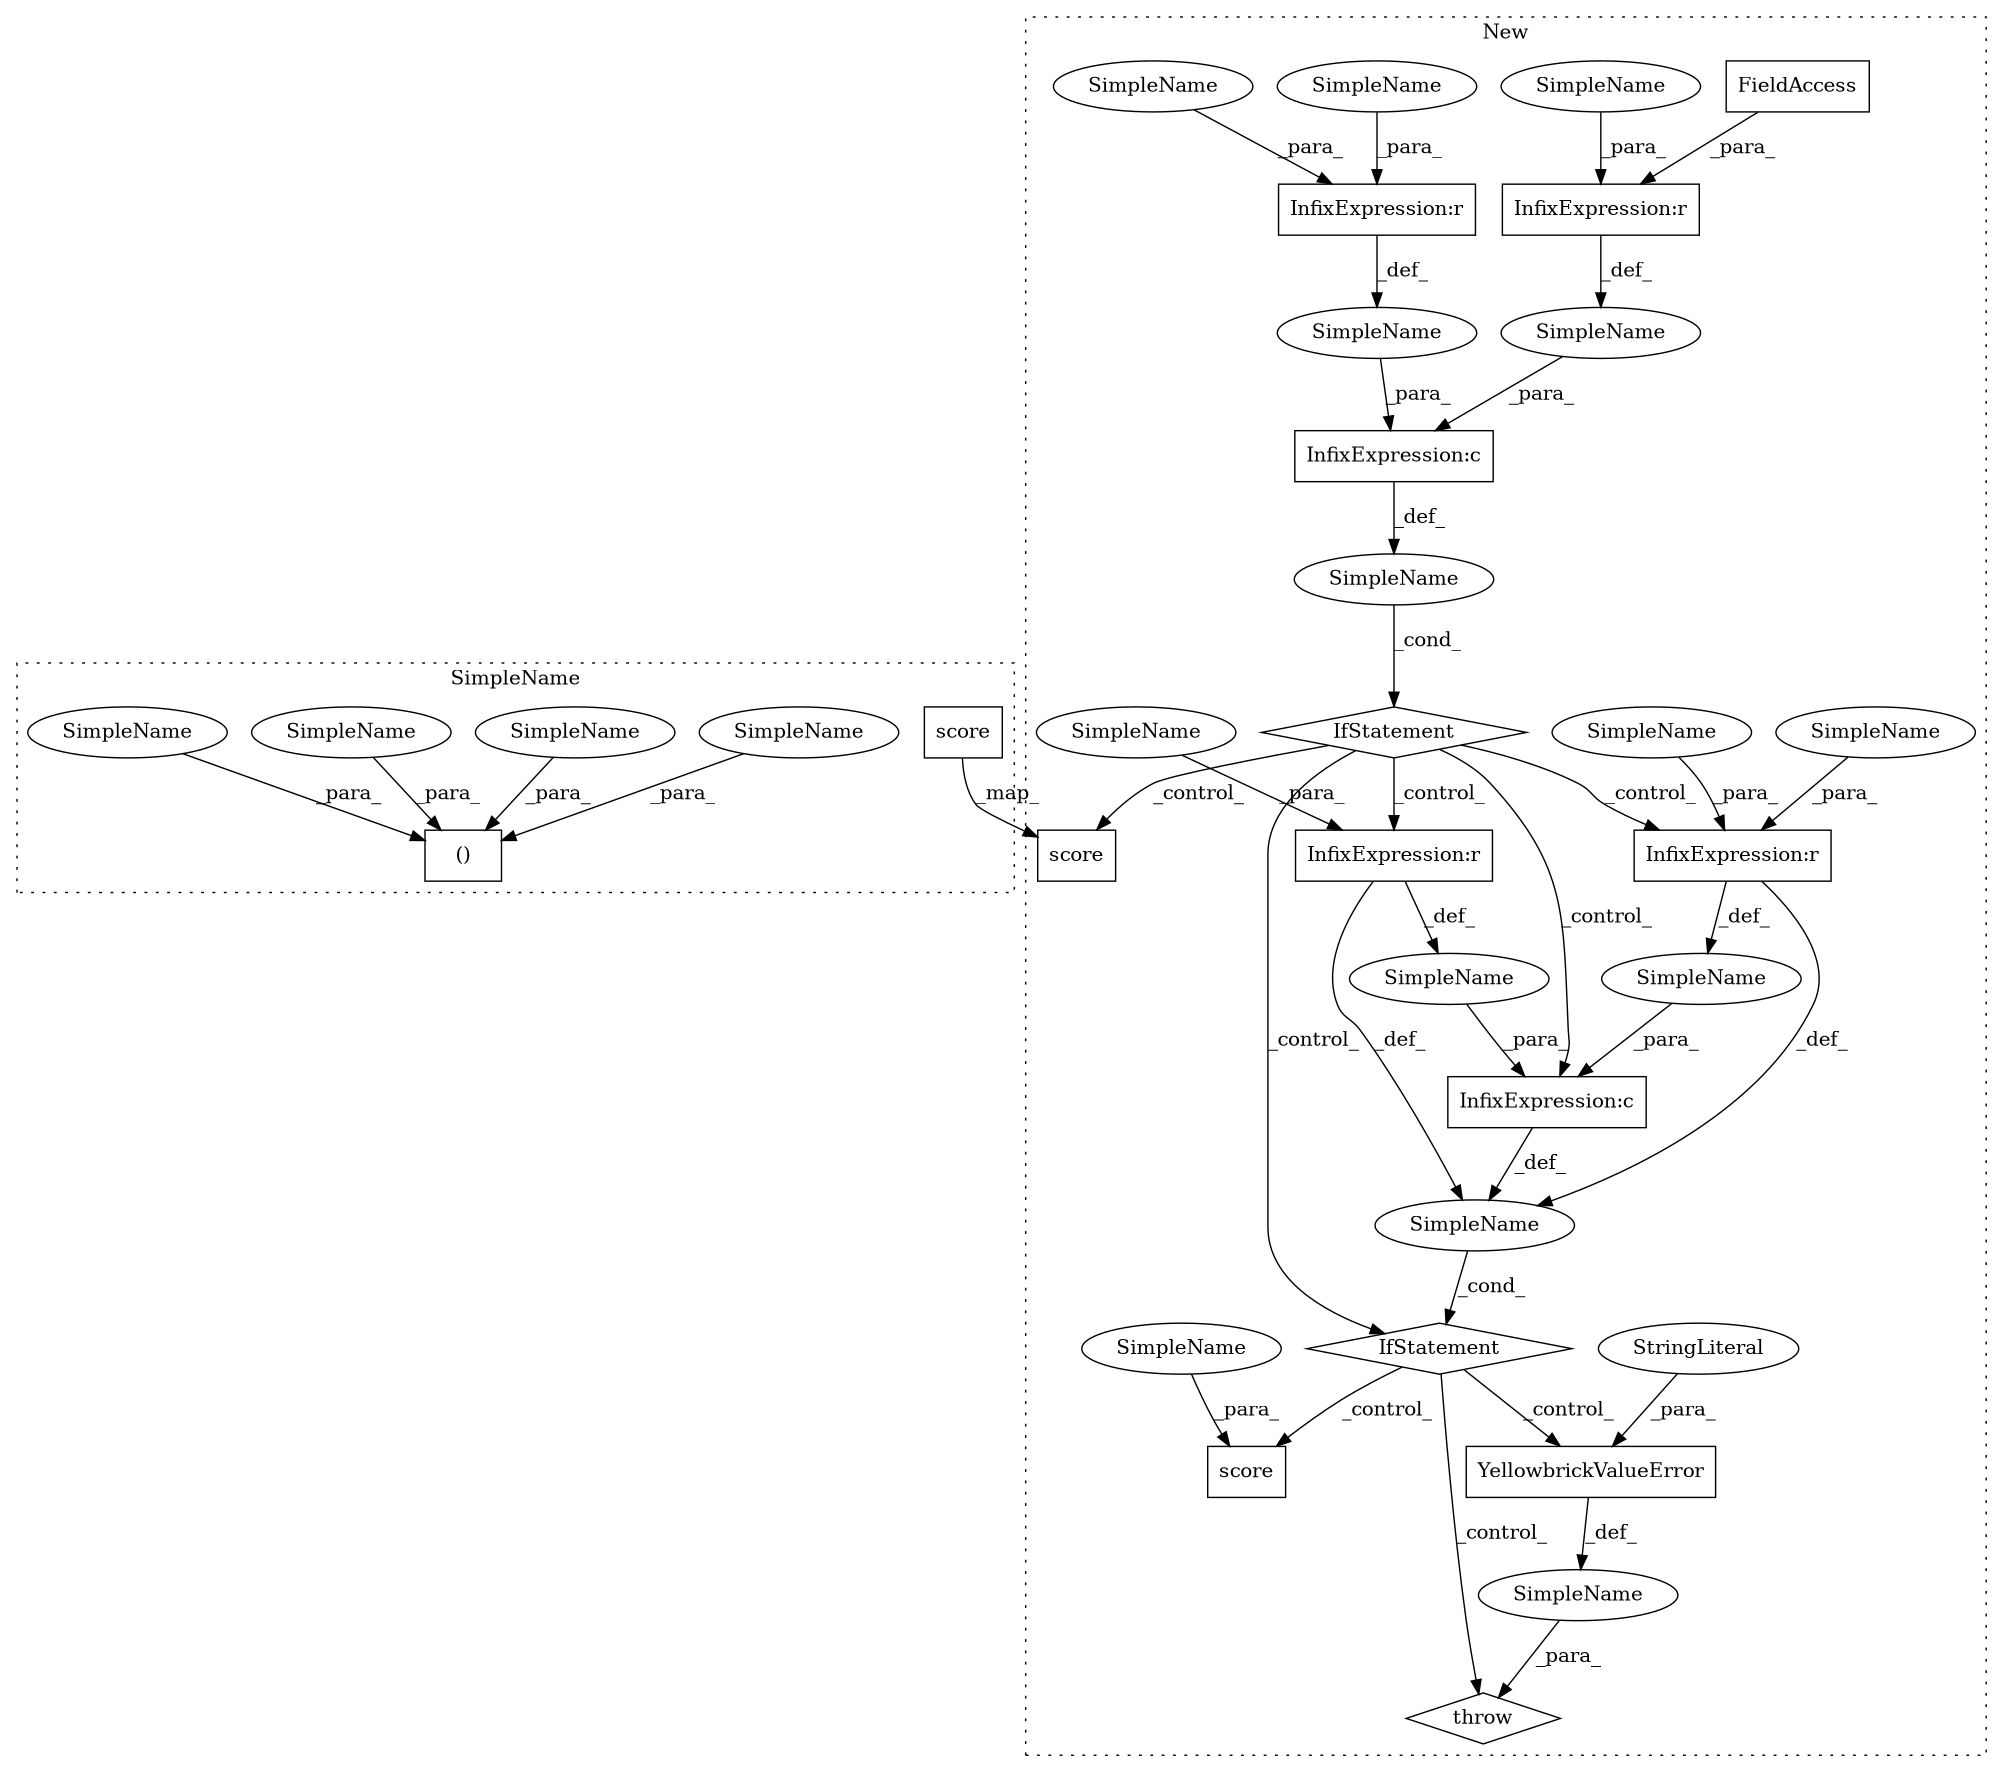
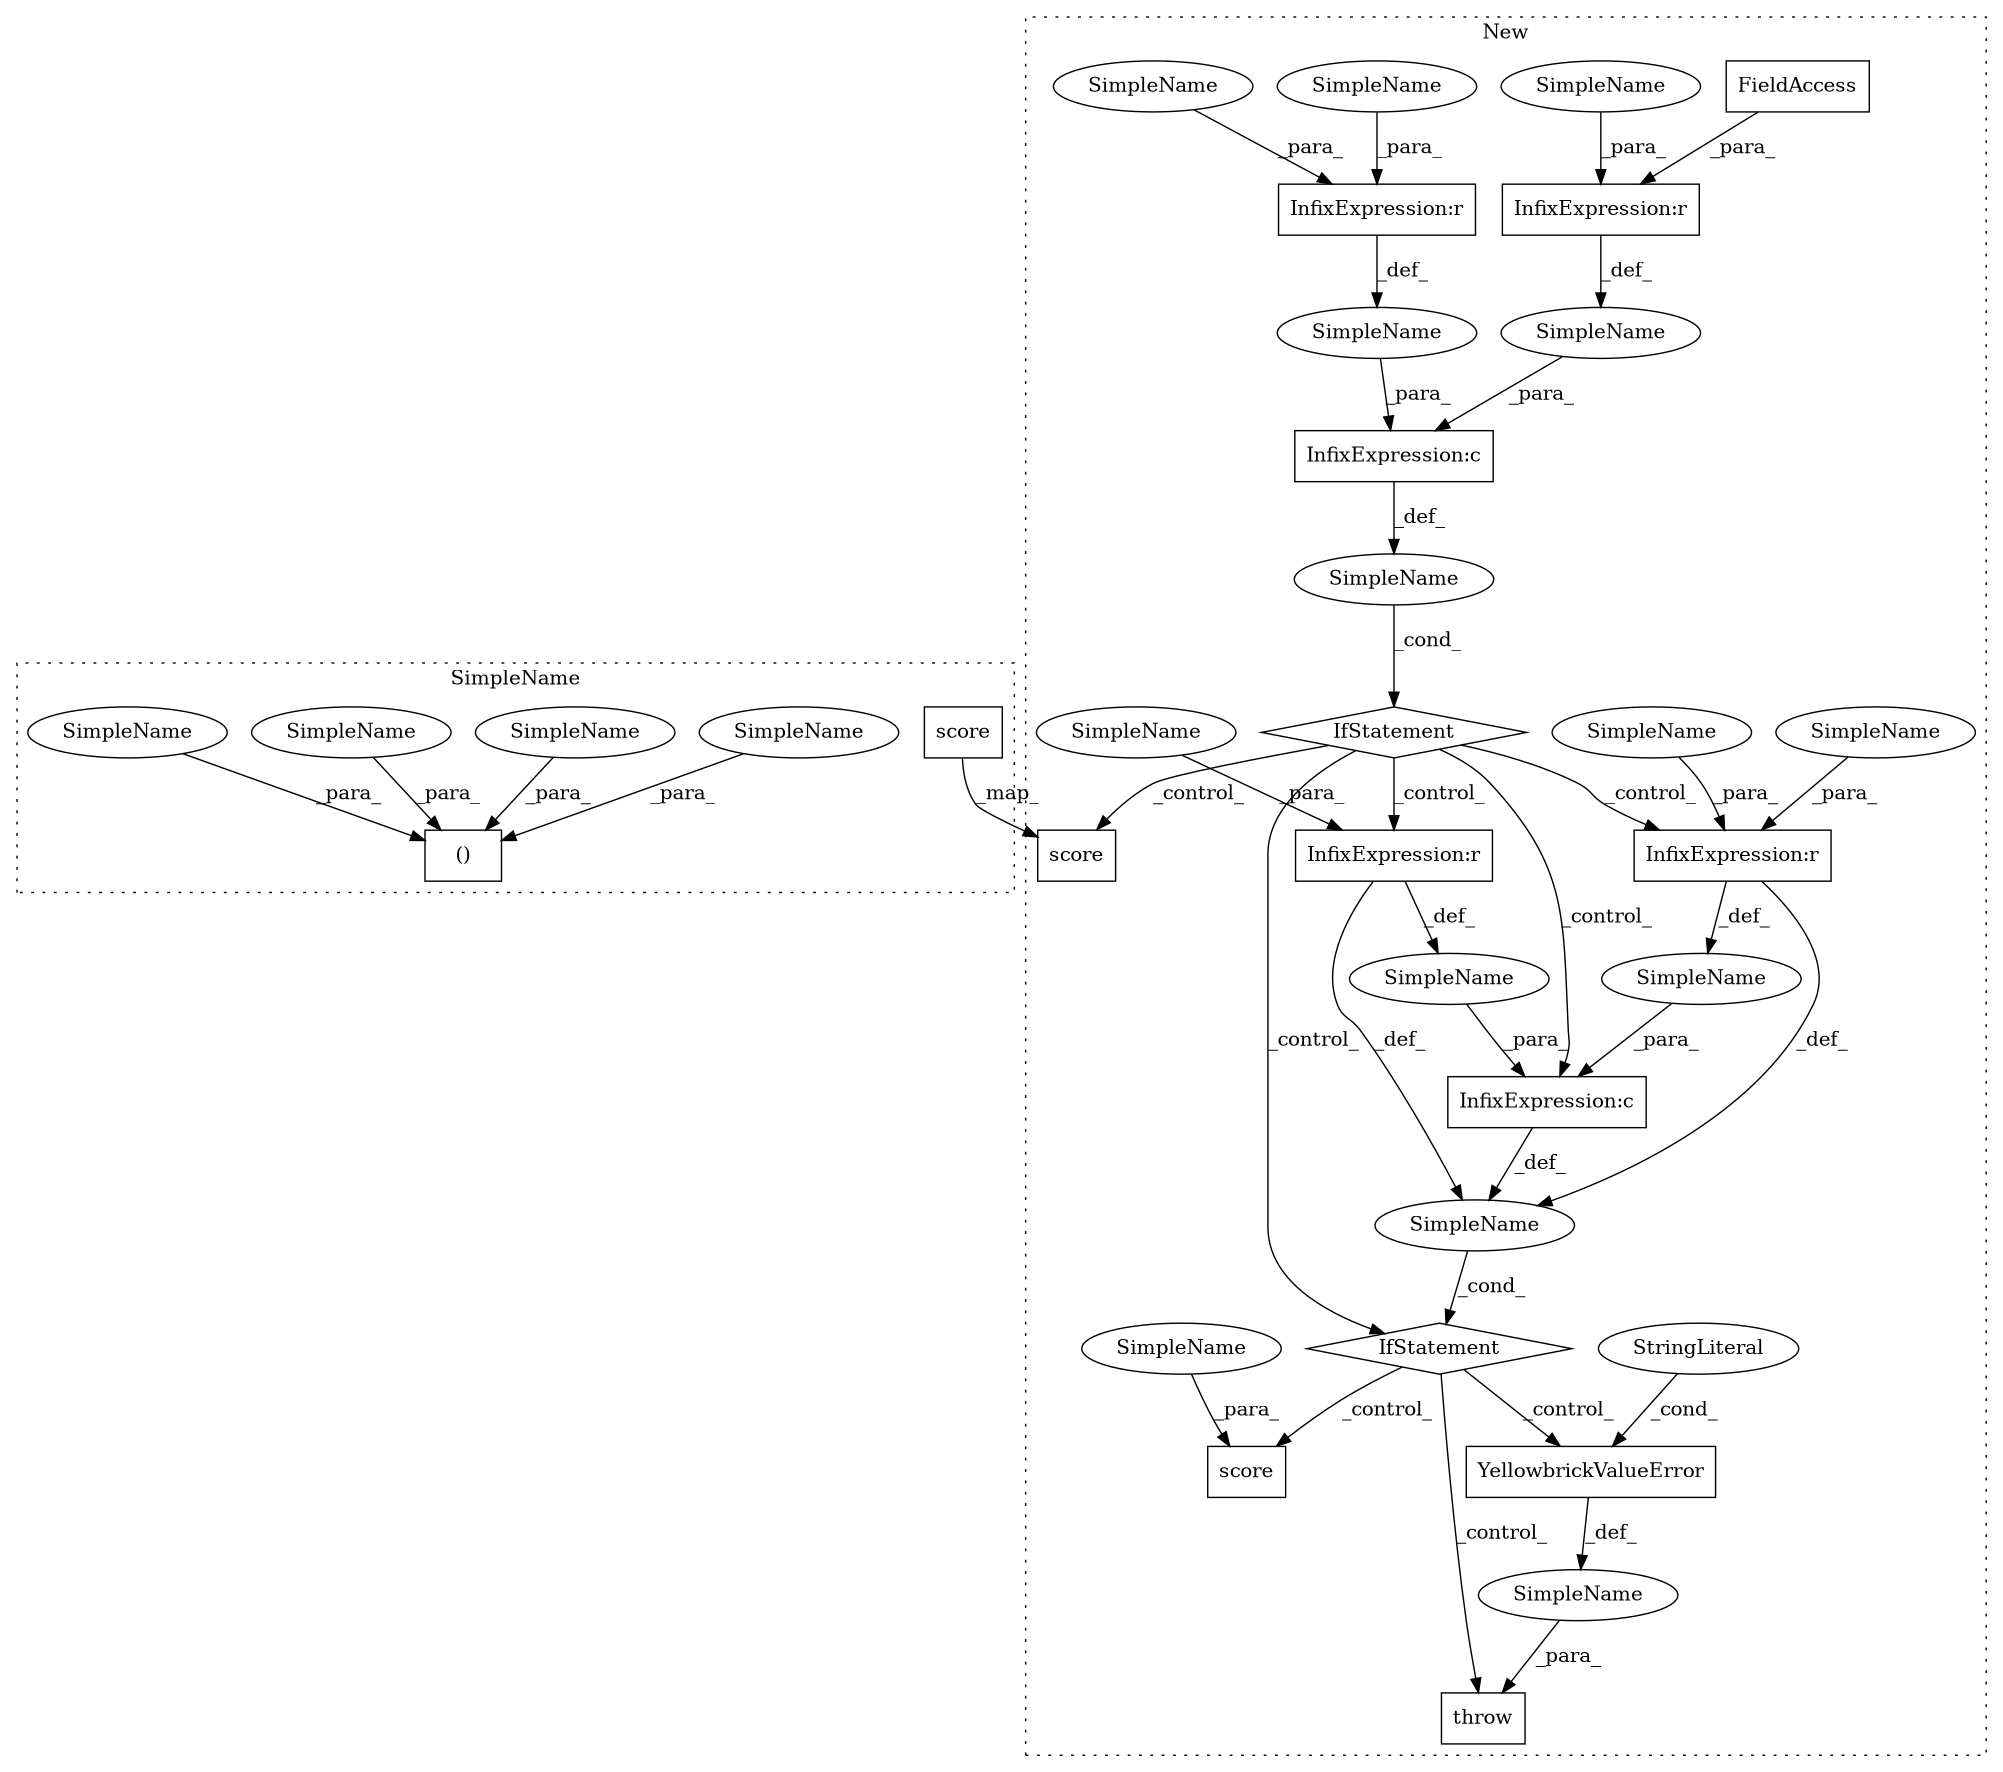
  digraph {
    node [a=42 l=4 shape=ellipse]
    n1 [a=32 l="6,1" label=score s="6238,6257" shape=box]
    n2 [a=106 l=65 label="()" s=6066 shape=box]
    n3 [l=7 label=SimpleName s=6066]
    n4 [l=6 label=SimpleName s=6125]
    n5 [l=6 label=SimpleName s=6086]
    n6 [l=7 label=SimpleName s=6105]
    n7 [a=32 l="6,1" label=score s="6065,6084" shape=box]
    n8 [label=SimpleName l=""]
    n9 [a=32 l="6,1" label=score s="6265,6286" shape=box]
    n10 [a=25 l="4,2" label=IfStatement s="6011,6051" shape=diamond]
    n11 [a=27 label="InfixExpression:c" s=6031 shape=box]
    n12 [label=SimpleName l=""]
    n13 [a=27 label="InfixExpression:r" s=6022 shape=box]
    n14 [a=27 label="InfixExpression:r" s=6042 shape=box]
    n15 [a=22 l=6 label=FieldAccess s=6036 shape=box]
    n16 [label=SimpleName l=""]
    n17 [a=27 label="InfixExpression:r" s=6134 shape=box]
    n18 [label=SimpleName l=""]
    n19 [a=27 label="InfixExpression:c" s=6123 shape=box]
    n20 [a=27 label="InfixExpression:r" s=6114 shape=box]
    n21 [a=32 l="22,1" label=YellowbrickValueError s="6159,6238" shape=box]
    n22 [label=SimpleName l=""]
-   n23 [a=53 l=6 label=throw s=6153 shape=diamond]
+   n23 [a=53 l=6 label=throw s=6153 shape=box]
    n24 [a=25 l="4,2" label=IfStatement s="6103,6143" shape=diamond]
    n25 [label=SimpleName l=""]
    n26 [label=SimpleName l=""]
    n27 [a=45 l=57 label=StringLiteral s=6181]
    n28 [label=SimpleName s=6118]
    n29 [label=SimpleName s=6046]
    n30 [label=SimpleName s=6026]
    n31 [label=SimpleName s=6138]
    n32 [l=6 label=SimpleName s=6108]
    n33 [l=6 label=SimpleName s=6016]
    n34 [l=7 label=SimpleName s=6271]
    subgraph cluster_1 {
      label=SimpleName
      style=dotted
      n1
      n2
      n3
      n4
      n5
      n6
    }
    subgraph cluster_2 {
      label=New
      style=dotted
      n7
      n8
      n9
      n10
      n11
      n12
      n13
      n14
      n15
      n16
      n17
      n18
      n19
      n20
      n21
      n22
      n23
      n24
      n25
      n26
      n27
      n28
      n29
      n30
      n31
      n32
      n33
      n34
    }
    n1 -> n7 [label=_map_]
    n3 -> n2 [label=_para_]
    n4 -> n2 [label=_para_]
    n5 -> n2 [label=_para_]
    n6 -> n2 [label=_para_]
    n8 -> n10 [label=_cond_]
    n10 -> n7 [label=_control_]
    n10 -> n17 [label=_control_]
    n10 -> n19 [label=_control_]
    n10 -> n20 [label=_control_]
    n10 -> n24 [label=_control_]
    n11 -> n8 [label=_def_]
    n12 -> n11 [label=_para_]
    n13 -> n12 [label=_def_]
    n14 -> n16 [label=_def_]
    n15 -> n14 [label=_para_]
    n16 -> n11 [label=_para_]
    n17 -> n18 [label=_def_]
    n17 -> n26 [label=_def_]
    n18 -> n19 [label=_para_]
    n19 -> n26 [label=_def_]
    n20 -> n25 [label=_def_]
    n20 -> n26 [label=_def_]
    n21 -> n22 [label=_def_]
    n22 -> n23 [label=_para_]
    n24 -> n9 [label=_control_]
    n24 -> n21 [label=_control_]
    n24 -> n23 [label=_control_]
    n25 -> n19 [label=_para_]
    n26 -> n24 [label=_cond_]
-   n27 -> n21 [label=_para_]
+   n27 -> n21 [label=_cond_]
    n28 -> n20 [label=_para_]
    n29 -> n14 [label=_para_]
    n30 -> n13 [label=_para_]
    n31 -> n17 [label=_para_]
    n32 -> n20 [label=_para_]
    n33 -> n13 [label=_para_]
    n34 -> n9 [label=_para_]
  }
